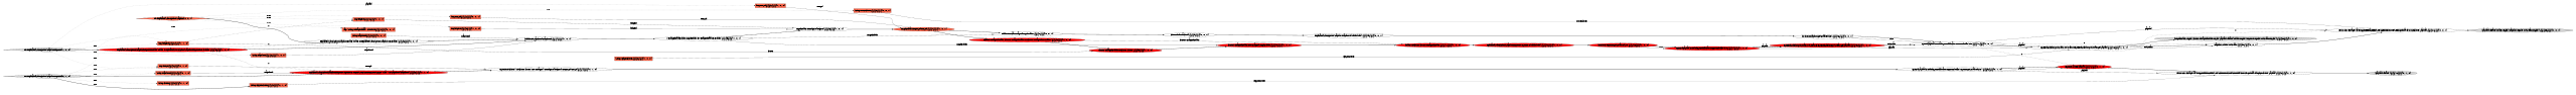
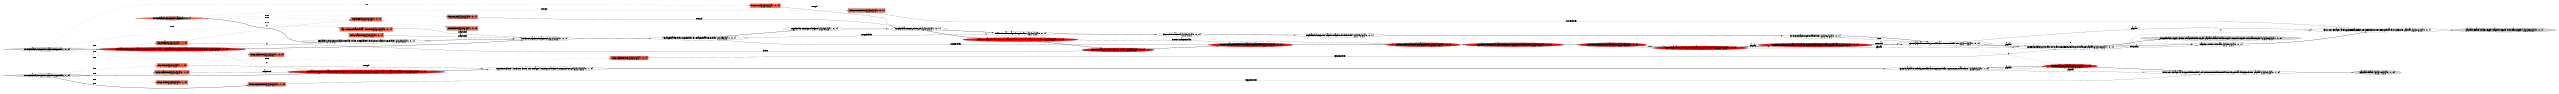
  digraph {
    rankdir=LR
    node [fillcolor=white shape=ellipse style=filled]
    edge [style=bold]
    n1 [fillcolor=tomato label="String replyToCluster@@@2@@@['0', '1', '0']" shape=box]
    n2 [label="return newMessage(MarkerType.REPLICATED_SUBSCRIPTION_SNAPSHOT_RESPONSE,Optional.of(replyToCluster),payload)@@@8@@@['0', '1', '0']"]
    n3 [fillcolor=lightgray label="{payload.release()}@@@10@@@['0', '1', '0']"]
    n4 [label="ByteBufCodedOutputStream outStream = ByteBufCodedOutputStream.get(payload)@@@18@@@['1', '0', '1']"]
    n5 [label="snapshot.writeTo(outStream)@@@20@@@['0', '0', '1']"]
    n6 [fillcolor=lightgray label="{msgIdBuilder.recycle()clusterMessageIdBuilder.recycle()payload.release()builder.recycle()response.recycle()outStream.recycle()}@@@20@@@['1', '0', '0']"]
    n7 [label="return newMessage(MarkerType.REPLICATED_SUBSCRIPTION_SNAPSHOT,Optional.of(sourceCluster),payload)@@@21@@@['0', '0', '1']"]
    n8 [fillcolor=lightgray label="{payload.release()builder.recycle()snapshot.recycle()outStream.recycle()}@@@23@@@['0', '0', '1']"]
    n9 [fillcolor=red label="response.writeTo(payload)@@@7@@@['0', '1', '0']"]
    n10 [fillcolor=red label="ClusterMessageId.Builder clusterMessageIdBuilder = ClusterMessageId.newBuilder()@@@8@@@['1', '0', '0']"]
    n11 [fillcolor=red label="builder.setCluster(clusterMessageIdBuilder)@@@11@@@['1', '0', '0']"]
    n12 [fillcolor=red label="clusterMessageIdBuilder.setCluster(cluster)@@@9@@@['1', '0', '0']"]
    n13 [fillcolor=red label="ReplicatedSubscriptionsSnapshotResponse response = builder.build()@@@12@@@['1', '0', '0']"]
    n14 [fillcolor=red label="clusterMessageIdBuilder.setMessageId(msgIdBuilder)@@@10@@@['1', '0', '0']"]
    n15 [label="msgIdBuilder.setLedgerId(ledgerId)@@@6@@@['1', '0', '1']"]
-   n16 [fillcolor=tomato label="msgIdBuilder.setEntryId(entryId)@@@7@@@['1', '0', '1']"]
+   n16 [label="msgIdBuilder.setEntryId(entryId)@@@7@@@['1', '0', '1']"]
    n17 [label="builder.setLocalMessageId(msgIdBuilder)@@@8@@@['0', '0', '1']"]
    n18 [label="int size = snapshot.getSerializedSize()@@@16@@@['0', '0', '1']"]
    n19 [label="ByteBuf payload = PooledByteBufAllocator.DEFAULT.buffer(size)@@@17@@@['1', '0', '1']"]
    n20 [fillcolor=tomato label="long ledgerId@@@2@@@['0', '0', '1']" shape=box]
    n21 [fillcolor=red label="ByteBuf payload = PooledByteBufAllocator.DEFAULT.buffer(size)@@@14@@@['1', '0', '0']"]
    n22 [fillcolor=red label="ByteBufCodedOutputStream outStream = ByteBufCodedOutputStream.get(payload)@@@15@@@['1', '0', '0']"]
    n23 [fillcolor=lightgray label="newReplicatedSubscriptionsSnapshotResponse['0', '1', '0']" shape=diamond]
    n24 [fillcolor=tomato label="long ledgerId@@@2@@@['1', '1', '0']" shape=box]
    n25 [fillcolor=tomato label="long entryId@@@2@@@['0', '1', '0']" shape=box]
    n26 [fillcolor=tomato label="String snapshotId@@@2@@@['0', '1', '0']" shape=box]
    n27 [fillcolor=red label="ReplicatedSubscriptionsSnapshotResponse response = LOCAL_SNAPSHOT_RESPONSE.get().clear().setSnapshotId(snapshotId)@@@3@@@['0', '1', '0']"]
    n28 [fillcolor=tomato label="String cluster@@@2@@@['0', '1', '0']" shape=box]
    n29 [label="response.setCluster().setCluster(cluster).setMessageId().setLedgerId(ledgerId).setEntryId(entryId)@@@4@@@['0', '1', '0']"]
    n30 [fillcolor=tomato label="newReplicatedSubscriptionsSnapshot['0', '0', '1']" shape=diamond]
    n31 [label="ReplicatedSubscriptionsSnapshot.Builder builder = ReplicatedSubscriptionsSnapshot.newBuilder()@@@3@@@['0', '0', '1']"]
    n32 [fillcolor=tomato label="String sourceCluster@@@2@@@['0', '0', '1']" shape=box]
    n33 [fillcolor=tomato label="Map<String,MessageIdData> clusterIds@@@2@@@['0', '0', '1']" shape=box]
    n34 [fillcolor=tomato label="long entryId@@@2@@@['0', '0', '1']" shape=box]
    n35 [label="builder.setSnapshotId(snapshotId)@@@4@@@['1', '0', '1']"]
    n36 [fillcolor=tomato label="String snapshotId@@@2@@@['0', '0', '1']" shape=box]
    n37 [label="ByteBuf payload = PooledByteBufAllocator.DEFAULT.buffer(response.getSerializedSize())@@@5@@@['0', '1', '0']"]
    n38 [label="MessageIdData.Builder msgIdBuilder = MessageIdData.newBuilder()@@@5@@@['1', '0', '1']"]
    n39 [label="ReplicatedSubscriptionsSnapshot snapshot = builder.build()@@@15@@@['0', '0', '1']"]
    n40 [fillcolor=tomato label="long ledgerId@@@2@@@['1', '0', '0']" shape=box]
    n41 [label="clusterIds.forEach(null)@@@9@@@['0', '0', '1']"]
    n42 [fillcolor=red label="int size = response.getSerializedSize()@@@13@@@['1', '0', '0']"]
    n43 [fillcolor=lightgray label="newReplicatedSubscriptionsSnapshotResponse['1', '0', '0']" shape=diamond]
    n44 [fillcolor=red label="ReplicatedSubscriptionsSnapshotResponse.Builder builder = ReplicatedSubscriptionsSnapshotResponse.newBuilder()@@@3@@@['1', '0', '0']"]
    n45 [fillcolor=tomato label="String replyToCluster@@@2@@@['1', '0', '0']" shape=box]
    n46 [fillcolor=tomato label="long entryId@@@2@@@['1', '0', '0']" shape=box]
    n47 [fillcolor=tomato label="String snapshotId@@@2@@@['1', '0', '0']" shape=box]
    n1 -> n2 [label=replyToCluster style=solid]
    n2 -> n3
    n4 -> n5
    n4 -> n5 [label=outStream style=solid]
    n4 -> n6
    n4 -> n7 [label=0 style=dashed]
    n5 -> n7
    n7 -> n8
    n9 -> n2
    n10 -> n11 [label=clusterMessageIdBuilder style=solid]
    n10 -> n12
    n11 -> n13
    n12 -> n14
    n13 -> n42
    n14 -> n11
    n15 -> n16
    n16 -> n10
    n16 -> n17
    n17 -> n41
    n18 -> n19 [label=size style=solid]
    n18 -> n19
    n19 -> n4 [label=payload style=solid]
    n19 -> n4
    n19 -> n5 [label=0 style=dashed]
    n19 -> n7 [label=payload style=solid]
    n19 -> n9 [label=0 style=dashed]
-   n20 -> n15 [label=ledgerId style=solid]
    n21 -> n4 [label=payload style=solid]
    n21 -> n22 [label=payload style=solid]
    n21 -> n22
    n22 -> n19 [label=outStream style=solid]
    n22 -> n19
    n23 -> n1 [label=true]
    n23 -> n24 [label=true style=dotted]
    n23 -> n25 [label=true style=dotted]
    n23 -> n26 [label=true style=dotted]
    n23 -> n27
    n23 -> n28 [label=true style=dotted]
    n24 -> n12 [label=cluster style=solid]
    n24 -> n20 [label=0 style=dashed]
    n25 -> n29 [label=entryId style=solid]
    n26 -> n27 [label=snapshotId style=solid]
    n27 -> n29
    n29 -> n37
    n30 -> n20 [label=true style=dotted]
    n30 -> n31
-   n30 -> n32 [label=true style=dotted]
+   n30 -> n32 [label=entryId style=dotted]
    n30 -> n33 [label=true style=dotted]
    n30 -> n34 [label=true style=dotted]
    n31 -> n35
    n32 -> n7 [label=sourceCluster style=solid]
    n34 -> n16 [label=entryId style=solid]
    n35 -> n38
    n36 -> n35 [label=snapshotId style=solid]
    n37 -> n2 [label=payload style=solid]
    n37 -> n9 [label=payload style=solid]
    n37 -> n9
    n38 -> n14 [label=msgIdBuilder style=solid]
    n38 -> n15
    n38 -> n17 [label=msgIdBuilder style=solid]
    n39 -> n18
-   n40 -> n15 [label=ledgerId style=solid]
    n41 -> n39
    n42 -> n21 [label=size style=solid]
    n42 -> n21
    n43 -> n24 [label=true style=dotted]
    n43 -> n40 [label=true style=dotted]
    n43 -> n44
-   n43 -> n25 [label=true style=dotted]
-   n43 -> n46 [label=payload style=dotted]
+   n43 -> n45 [label=true style=dotted]
+   n43 -> n46 [label=true style=dotted]
    n43 -> n47 [label=true style=dotted]
    n44 -> n27 [label=0 style=dashed]
    n44 -> n31 [label=0 style=dashed]
    n44 -> n35
    n45 -> n4 [label=replyToCluster style=solid]
    n46 -> n16 [label=entryId style=solid]
-   n47 -> n35 [label=snapshotId style=solid]
+   n33 -> n35 [label=snapshotId style=solid]
  }
